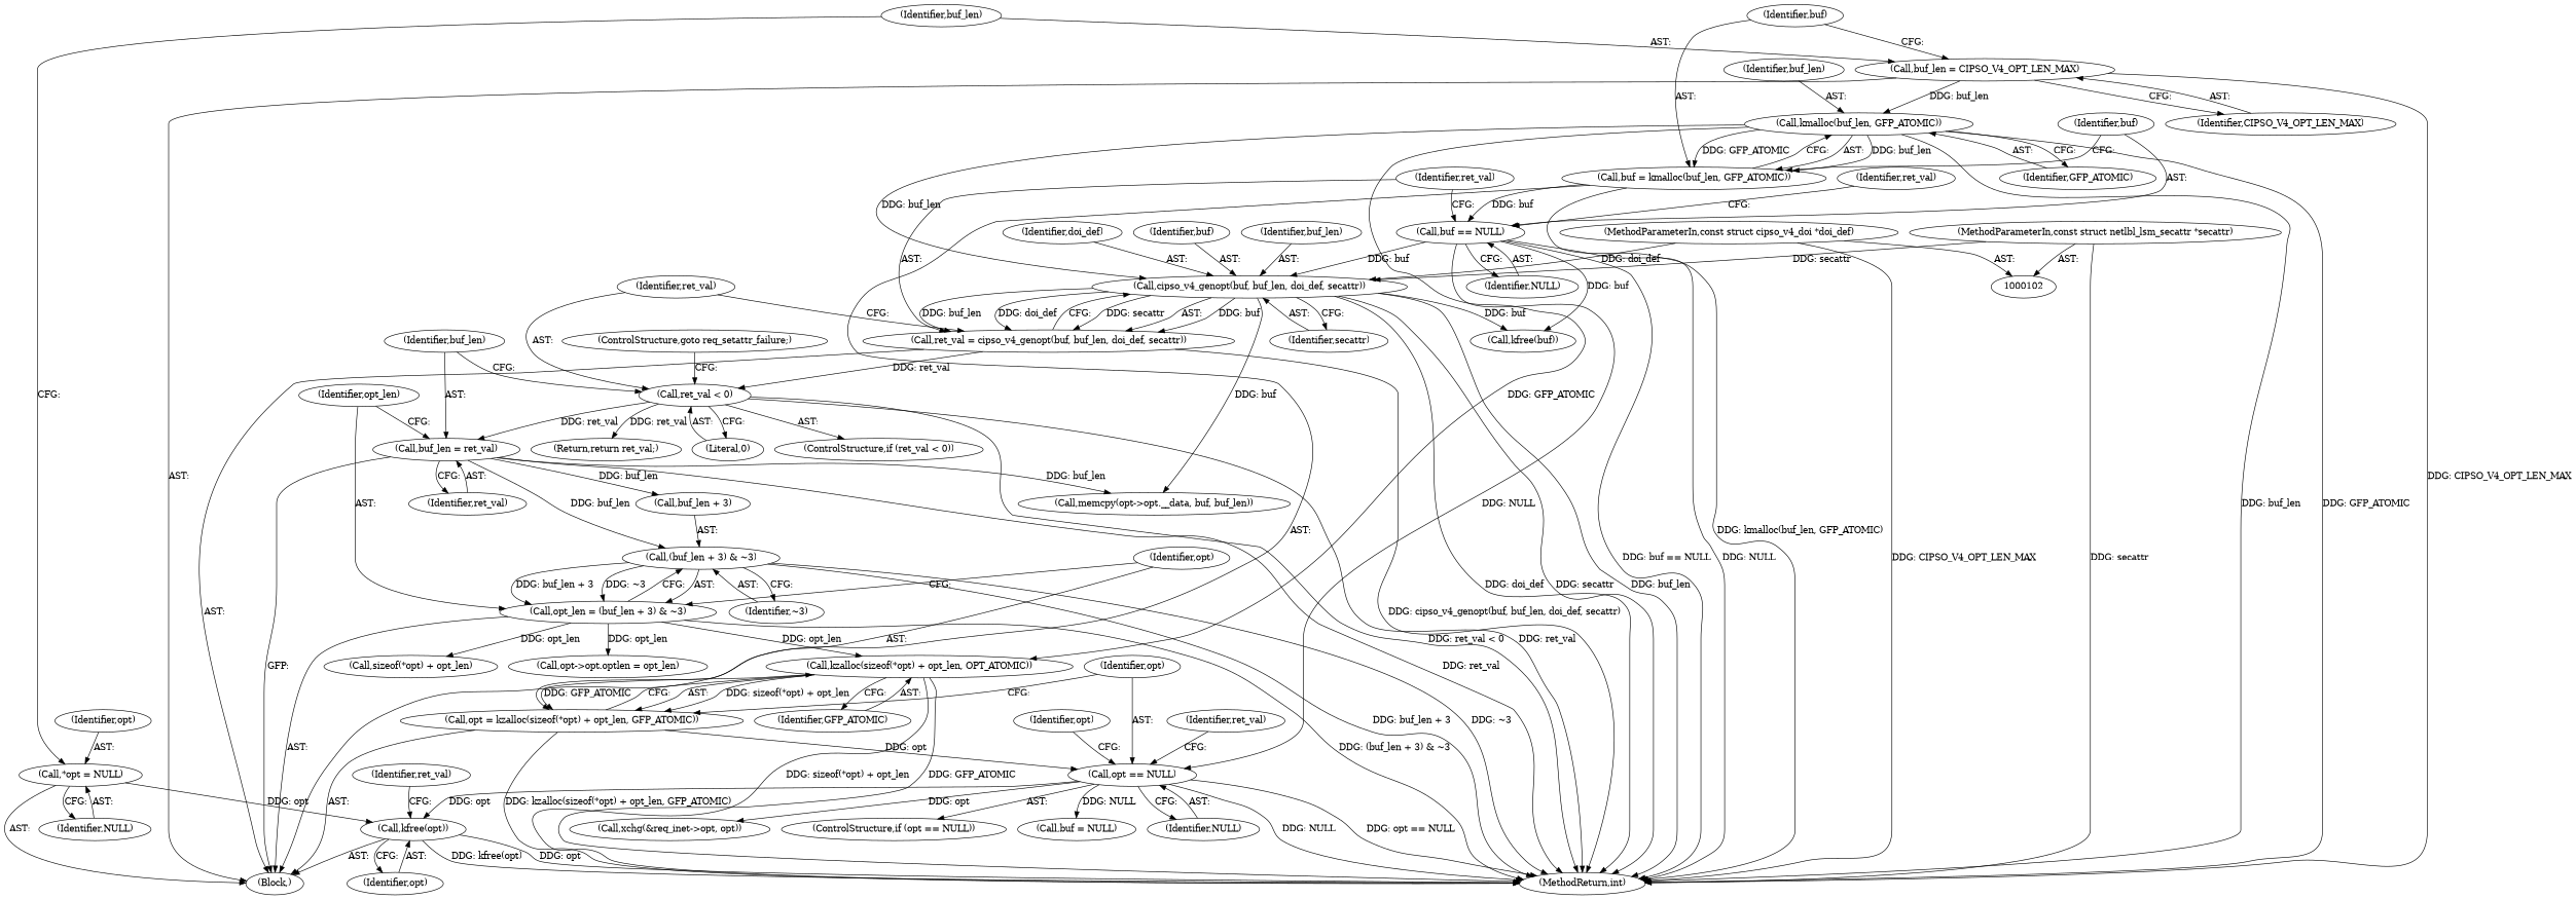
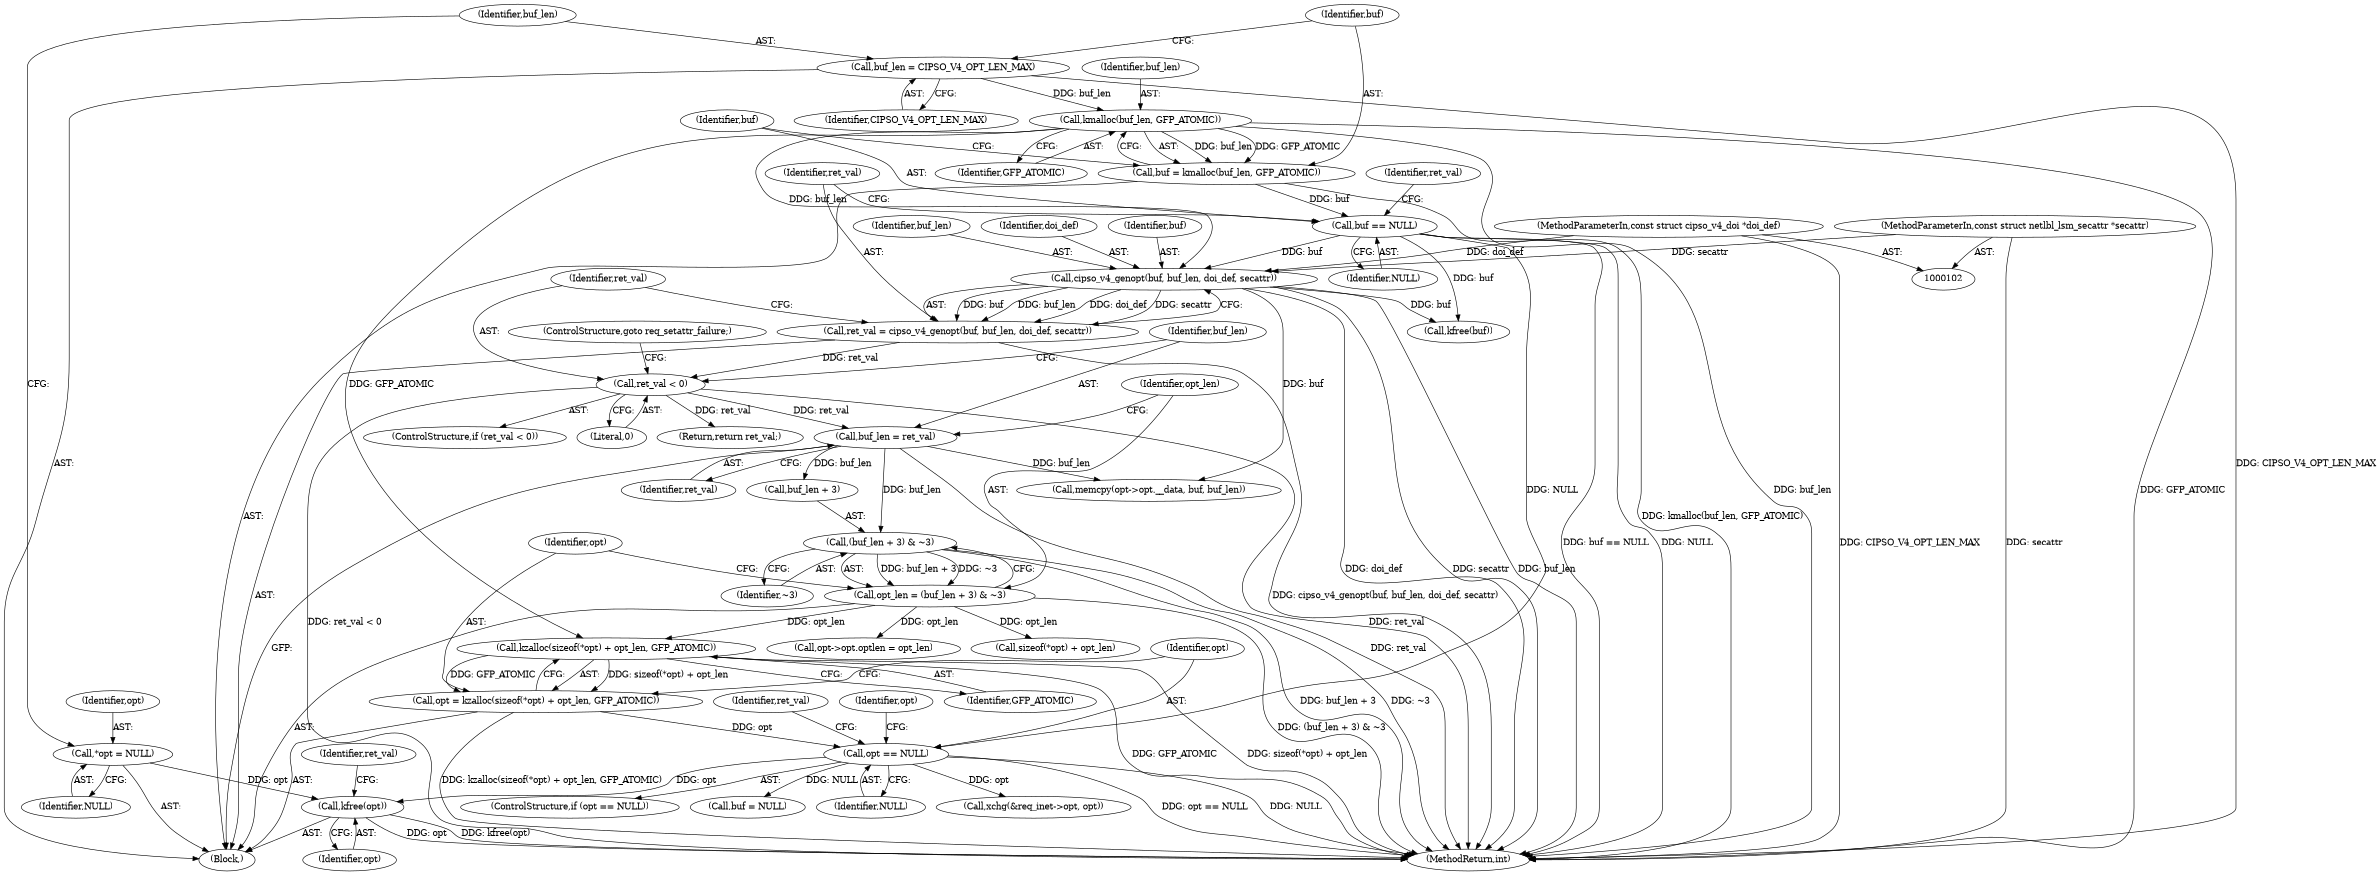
  digraph {
    n1 [label="(Call,kfree(opt))"]
    n2 [label="(Block,)"]
    n3 [label="(Identifier,opt)"]
    n4 [label="(MethodReturn,int)"]
    n5 [label="(Call,*opt = NULL)"]
    n6 [label="(Identifier,NULL)"]
    n7 [label="(Call,opt == NULL)"]
    n8 [label="(Identifier,NULL)"]
    n9 [label="(Call,xchg(&req_inet->opt, opt))"]
    n10 [label="(ControlStructure,if (opt == NULL))"]
    n11 [label="(Call,buf = NULL)"]
    n12 [label="(Call,opt = kzalloc(sizeof(*opt) + opt_len, GFP_ATOMIC))"]
-   n13 [label="(Call,kzalloc(sizeof(*opt) + opt_len, OPT_ATOMIC))"]
+   n13 [label="(Call,kzalloc(sizeof(*opt) + opt_len, GFP_ATOMIC))"]
    n14 [label="(Identifier,GFP_ATOMIC)"]
    n15 [label="(Call,opt_len = (buf_len + 3) & ~3)"]
    n16 [label="(Call,(buf_len + 3) & ~3)"]
    n17 [label="(Call,opt->opt.optlen = opt_len)"]
    n18 [label="(Call,sizeof(*opt) + opt_len)"]
    n19 [label="(Identifier,~3)"]
    n20 [label="(Call,buf_len = ret_val)"]
    n21 [label="(Call,memcpy(opt->opt.__data, buf, buf_len))"]
    n22 [label="(Call,buf_len + 3)"]
    n23 [label="(Identifier,ret_val)"]
    n24 [label="(Call,ret_val < 0)"]
    n25 [label="(Literal,0)"]
    n26 [label="(ControlStructure,if (ret_val < 0))"]
    n27 [label="(Return,return ret_val;)"]
    n28 [label="(Call,ret_val = cipso_v4_genopt(buf, buf_len, doi_def, secattr))"]
    n29 [label="(Call,cipso_v4_genopt(buf, buf_len, doi_def, secattr))"]
-   n30 [label="(Identifier,secattr)"]
    n31 [label="(Call,kfree(buf))"]
    n32 [label="(Call,buf == NULL)"]
    n33 [label="(Identifier,NULL)"]
    n34 [label="(Call,buf = kmalloc(buf_len, GFP_ATOMIC))"]
    n35 [label="(Call,kmalloc(buf_len, GFP_ATOMIC))"]
    n36 [label="(Identifier,GFP_ATOMIC)"]
    n37 [label="(Call,buf_len = CIPSO_V4_OPT_LEN_MAX)"]
    n38 [label="(Identifier,CIPSO_V4_OPT_LEN_MAX)"]
    n39 [label="(MethodParameterIn,const struct cipso_v4_doi *doi_def)"]
    1000102
    n41 [label="(MethodParameterIn,const struct netlbl_lsm_secattr *secattr)"]
    n42 [label="(Identifier,ret_val)"]
    n43 [label="(Identifier,opt)"]
    n44 [label="(Identifier,ret_val)"]
    n45 [label="(Identifier,ret_val)"]
    n46 [label="(Identifier,buf_len)"]
    n47 [label="(Identifier,doi_def)"]
    n48 [label="(Identifier,buf_len)"]
    n49 [label="(Identifier,opt)"]
    n50 [label="(ControlStructure,goto req_setattr_failure;)"]
    n51 [label="(Identifier,buf)"]
    n52 [label="(Identifier,buf)"]
    n53 [label="(Identifier,ret_val)"]
    n54 [label="(Identifier,opt_len)"]
    n55 [label="(Identifier,buf)"]
    n56 [label="(Identifier,buf_len)"]
    n57 [label="(Identifier,buf_len)"]
    n58 [label="(Identifier,ret_val)"]
    n59 [label="(Identifier,opt)"]
    n60 [label="(Identifier,opt)"]
    n1 -> n2 [label="AST: "]
    n1 -> n3 [label="CFG: "]
    n1 -> n4 [label="DDG: opt"]
    n1 -> n4 [label="DDG: kfree(opt)"]
    n3 -> n1 [label="AST: "]
    n5 -> n1 [label="DDG: opt"]
    n5 -> n2 [label="AST: "]
    n5 -> n6 [label="CFG: "]
    n6 -> n5 [label="AST: "]
    n7 -> n1 [label="DDG: opt"]
    n7 -> n4 [label="DDG: opt == NULL"]
    n7 -> n4 [label="DDG: NULL"]
    n7 -> n8 [label="CFG: "]
    n7 -> n9 [label="DDG: opt"]
    n7 -> n10 [label="AST: "]
    n7 -> n11 [label="DDG: NULL"]
    n8 -> n7 [label="AST: "]
    n12 -> n2 [label="AST: "]
    n12 -> n4 [label="DDG: kzalloc(sizeof(*opt) + opt_len, GFP_ATOMIC)"]
    n12 -> n7 [label="DDG: opt"]
    n12 -> n13 [label="CFG: "]
    n13 -> n4 [label="DDG: sizeof(*opt) + opt_len"]
    n13 -> n4 [label="DDG: GFP_ATOMIC"]
    n13 -> n12 [label="AST: "]
    n13 -> n12 [label="DDG: sizeof(*opt) + opt_len"]
    n13 -> n12 [label="DDG: GFP_ATOMIC"]
    n13 -> n14 [label="CFG: "]
    n14 -> n13 [label="AST: "]
    n15 -> n2 [label="AST: "]
    n15 -> n4 [label="DDG: (buf_len + 3) & ~3"]
    n15 -> n13 [label="DDG: opt_len"]
    n15 -> n16 [label="CFG: "]
    n15 -> n17 [label="DDG: opt_len"]
    n15 -> n18 [label="DDG: opt_len"]
    n16 -> n4 [label="DDG: buf_len + 3"]
    n16 -> n4 [label="DDG: ~3"]
    n16 -> n15 [label="AST: "]
    n16 -> n15 [label="DDG: buf_len + 3"]
    n16 -> n15 [label="DDG: ~3"]
    n16 -> n19 [label="CFG: "]
    n19 -> n16 [label="AST: "]
    n20 -> n2 [label="GFP: "]
    n20 -> n4 [label="DDG: ret_val"]
    n20 -> n16 [label="DDG: buf_len"]
    n20 -> n21 [label="DDG: buf_len"]
    n20 -> n22 [label="DDG: buf_len"]
    n20 -> n23 [label="CFG: "]
    n22 -> n16 [label="AST: "]
    n23 -> n20 [label="AST: "]
    n24 -> n4 [label="DDG: ret_val < 0"]
    n24 -> n4 [label="DDG: ret_val"]
    n24 -> n20 [label="DDG: ret_val"]
    n24 -> n25 [label="CFG: "]
    n24 -> n26 [label="AST: "]
    n24 -> n27 [label="DDG: ret_val"]
    n25 -> n24 [label="AST: "]
    n28 -> n2 [label="AST: "]
    n28 -> n4 [label="DDG: cipso_v4_genopt(buf, buf_len, doi_def, secattr)"]
    n28 -> n24 [label="DDG: ret_val"]
    n28 -> n29 [label="CFG: "]
    n29 -> n4 [label="DDG: buf_len"]
    n29 -> n4 [label="DDG: doi_def"]
    n29 -> n4 [label="DDG: secattr"]
    n29 -> n21 [label="DDG: buf"]
    n29 -> n28 [label="AST: "]
    n29 -> n28 [label="DDG: buf"]
    n29 -> n28 [label="DDG: buf_len"]
    n29 -> n28 [label="DDG: doi_def"]
    n29 -> n28 [label="DDG: secattr"]
-   n29 -> n30 [label="CFG: "]
    n29 -> n31 [label="DDG: buf"]
-   n30 -> n29 [label="AST: "]
    n32 -> n4 [label="DDG: buf == NULL"]
    n32 -> n4 [label="DDG: NULL"]
    n32 -> n7 [label="DDG: NULL"]
    n32 -> n29 [label="DDG: buf"]
    n32 -> n31 [label="DDG: buf"]
    n32 -> n33 [label="CFG: "]
    n33 -> n32 [label="AST: "]
    n34 -> n2 [label="AST: "]
    n34 -> n4 [label="DDG: kmalloc(buf_len, GFP_ATOMIC)"]
    n34 -> n32 [label="DDG: buf"]
    n34 -> n35 [label="CFG: "]
    n35 -> n4 [label="DDG: GFP_ATOMIC"]
    n35 -> n4 [label="DDG: buf_len"]
    n35 -> n13 [label="DDG: GFP_ATOMIC"]
    n35 -> n29 [label="DDG: buf_len"]
    n35 -> n34 [label="AST: "]
    n35 -> n34 [label="DDG: buf_len"]
    n35 -> n34 [label="DDG: GFP_ATOMIC"]
    n35 -> n36 [label="CFG: "]
    n36 -> n35 [label="AST: "]
    n37 -> n2 [label="AST: "]
    n37 -> n4 [label="DDG: CIPSO_V4_OPT_LEN_MAX"]
    n37 -> n35 [label="DDG: buf_len"]
    n37 -> n38 [label="CFG: "]
    n38 -> n37 [label="AST: "]
    n39 -> n4 [label="DDG: CIPSO_V4_OPT_LEN_MAX"]
    n39 -> n29 [label="DDG: doi_def"]
    n39 -> 1000102 [label="AST: "]
    n41 -> n4 [label="DDG: secattr"]
    n41 -> n29 [label="DDG: secattr"]
    n41 -> 1000102 [label="AST: "]
    n42 -> n24 [label="AST: "]
    n42 -> n28 [label="CFG: "]
    n43 -> n5 [label="AST: "]
    n44 -> n32 [label="CFG: "]
    n45 -> n1 [label="CFG: "]
    n46 -> n5 [label="CFG: "]
    n46 -> n37 [label="AST: "]
    n47 -> n29 [label="AST: "]
    n48 -> n35 [label="AST: "]
    n49 -> n12 [label="AST: "]
    n49 -> n15 [label="CFG: "]
    n50 -> n24 [label="CFG: "]
    n51 -> n34 [label="AST: "]
    n51 -> n37 [label="CFG: "]
    n52 -> n29 [label="AST: "]
    n53 -> n7 [label="CFG: "]
    n54 -> n15 [label="AST: "]
    n54 -> n20 [label="CFG: "]
    n55 -> n32 [label="AST: "]
    n55 -> n34 [label="CFG: "]
    n56 -> n29 [label="AST: "]
    n57 -> n20 [label="AST: "]
    n57 -> n24 [label="CFG: "]
    n58 -> n28 [label="AST: "]
    n58 -> n32 [label="CFG: "]
    n59 -> n7 [label="CFG: "]
    n60 -> n7 [label="AST: "]
    n60 -> n12 [label="CFG: "]
  }
